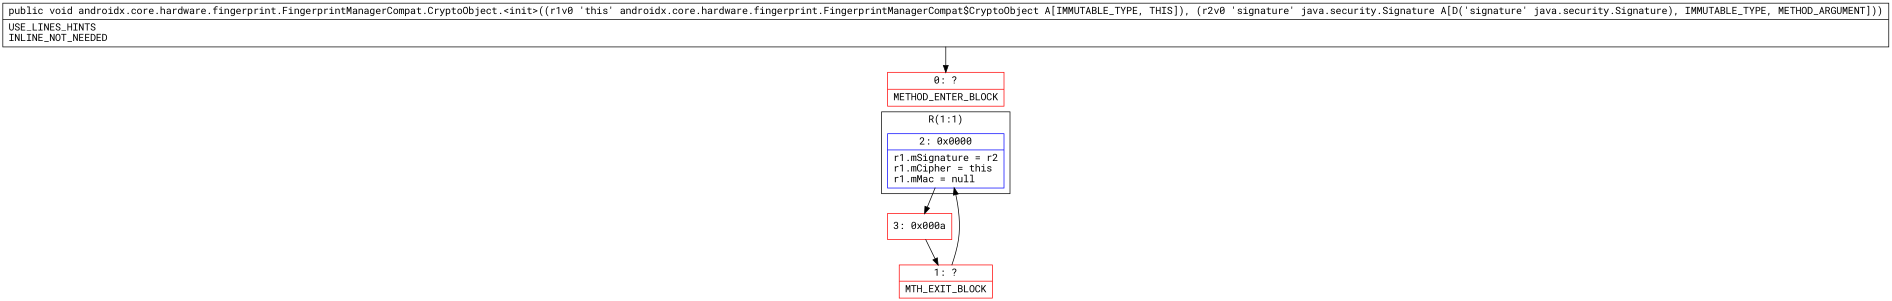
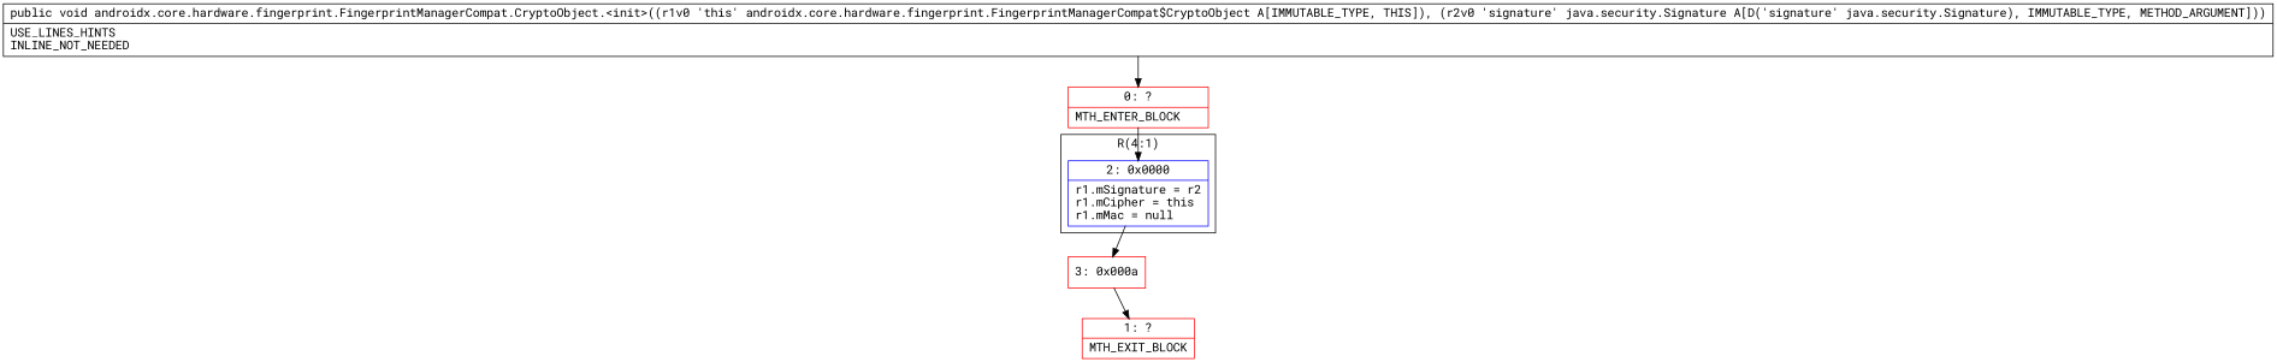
  digraph {
    fontname="Roboto Mono"
    node [color=red fontname="Roboto Mono" shape=record]
    edge [fontname="Roboto Mono"]
    n1 [color=blue label="{2\:\ 0x0000|r1.mSignature = r2\lr1.mCipher = this\lr1.mMac = null\l}"]
    n2 [label="{3\:\ 0x000a}"]
    n3 [label="{1\:\ ?|MTH_EXIT_BLOCK\l}"]
-   n4 [label="{0\:\ ?|METHOD_ENTER_BLOCK\l}"]
+   n4 [label="{0\:\ ?|MTH_ENTER_BLOCK\l}"]
    n5 [label="{public void androidx.core.hardware.fingerprint.FingerprintManagerCompat.CryptoObject.\<init\>((r1v0 'this' androidx.core.hardware.fingerprint.FingerprintManagerCompat$CryptoObject A[IMMUTABLE_TYPE, THIS]), (r2v0 'signature' java.security.Signature A[D('signature' java.security.Signature), IMMUTABLE_TYPE, METHOD_ARGUMENT]))  | USE_LINES_HINTS\lINLINE_NOT_NEEDED\l}" color=""]
    subgraph cluster_1 {
-     label="R(1:1)"
+     label="R(4:1)"
      n1
    }
    n1 -> n2
    n2 -> n3
-   n3 -> n1
+   n4 -> n1
    n5 -> n4
  }
